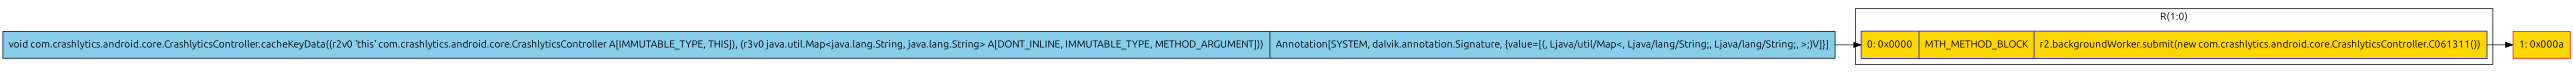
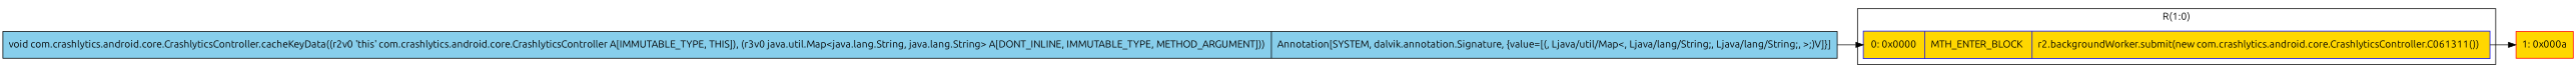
  digraph {
    rankdir=LR
    fontname=Ubuntu
    node [shape=record style=filled fillcolor=gold fontname=Ubuntu]
    edge [fontname=Ubuntu]
-   n1 [color=blue label="{0\:\ 0x0000|MTH_METHOD_BLOCK\l|r2.backgroundWorker.submit(new com.crashlytics.android.core.CrashlyticsController.C061311())\l}"]
+   n1 [color=blue label="{0\:\ 0x0000|MTH_ENTER_BLOCK\l|r2.backgroundWorker.submit(new com.crashlytics.android.core.CrashlyticsController.C061311())\l}"]
    n2 [color=red label="{1\:\ 0x000a}"]
    n3 [label="{void com.crashlytics.android.core.CrashlyticsController.cacheKeyData((r2v0 'this' com.crashlytics.android.core.CrashlyticsController A[IMMUTABLE_TYPE, THIS]), (r3v0 java.util.Map\<java.lang.String, java.lang.String\> A[DONT_INLINE, IMMUTABLE_TYPE, METHOD_ARGUMENT]))  | Annotation[SYSTEM, dalvik.annotation.Signature, \{value=[(, Ljava\/util\/Map\<, Ljava\/lang\/String;, Ljava\/lang\/String;, \>;)V]\}]\l}" fillcolor=skyblue]
    subgraph cluster_1 {
      label="R(1:0)"
      n1
    }
    n1 -> n2
    n3 -> n1
  }
